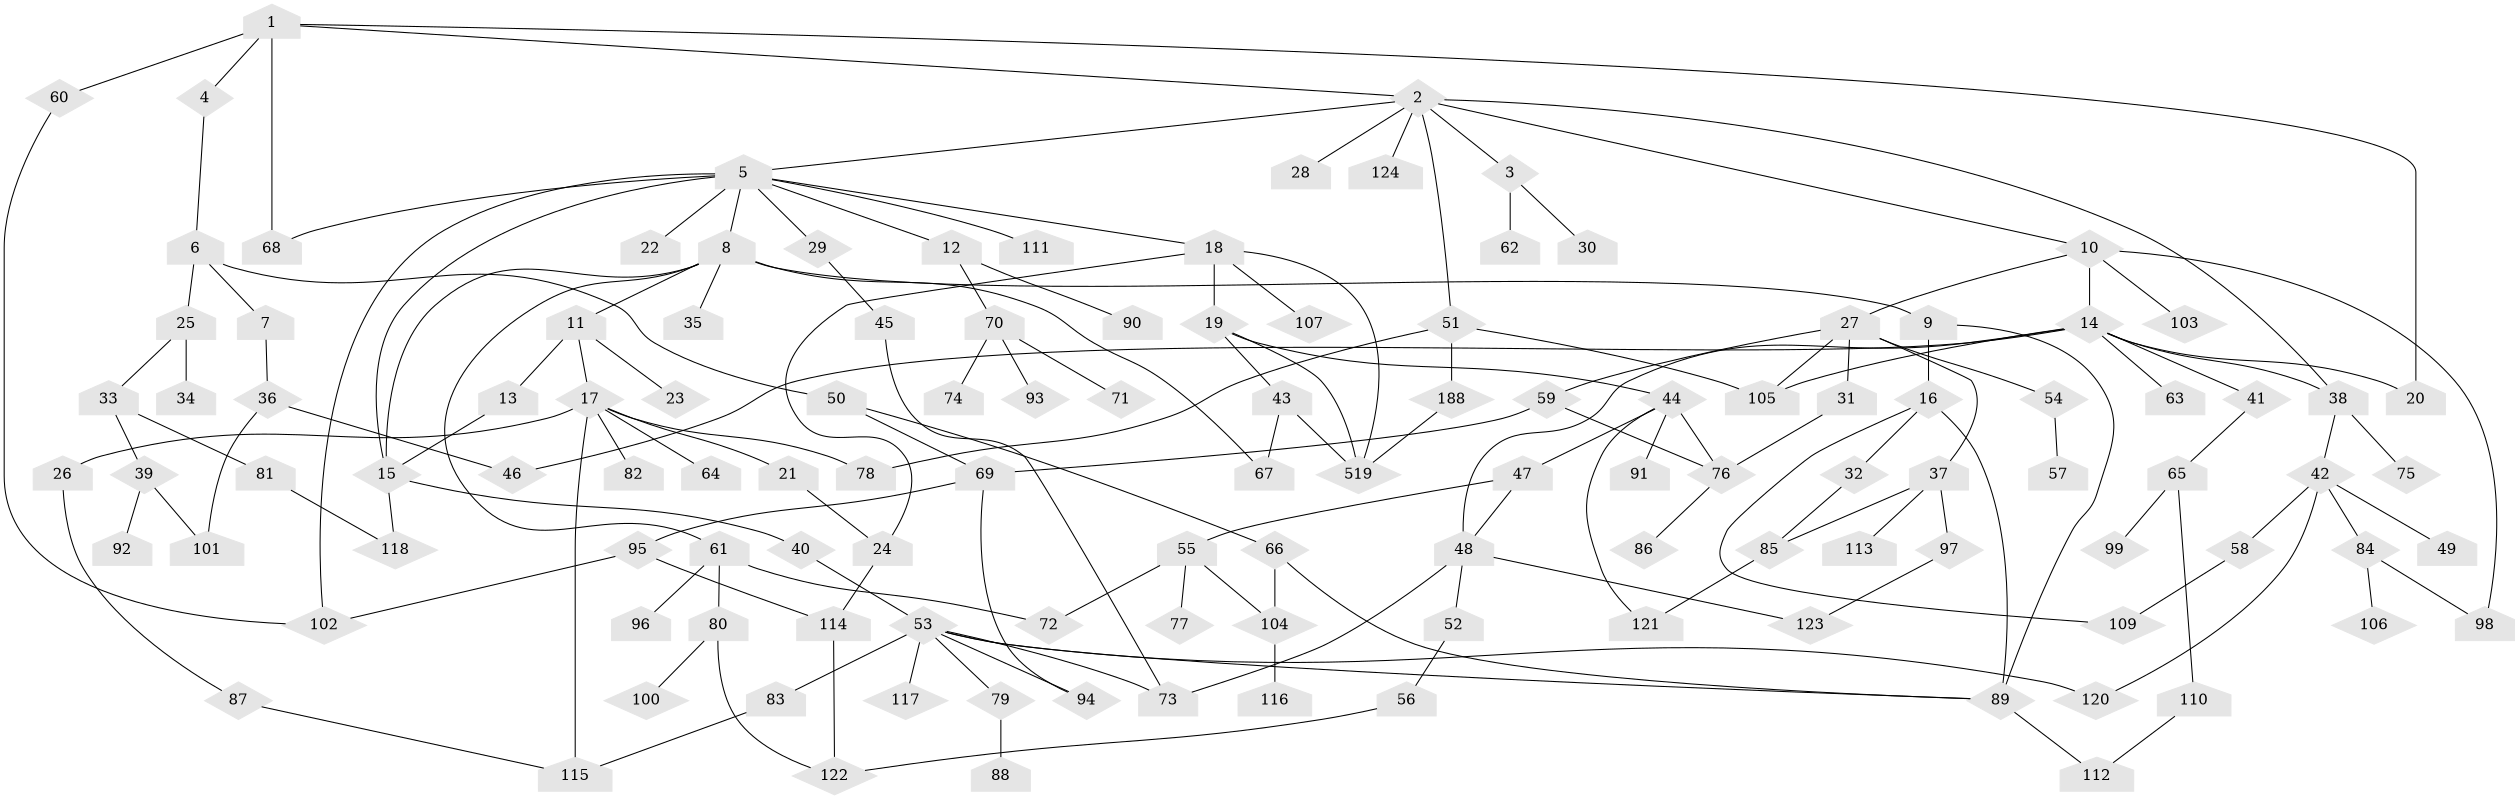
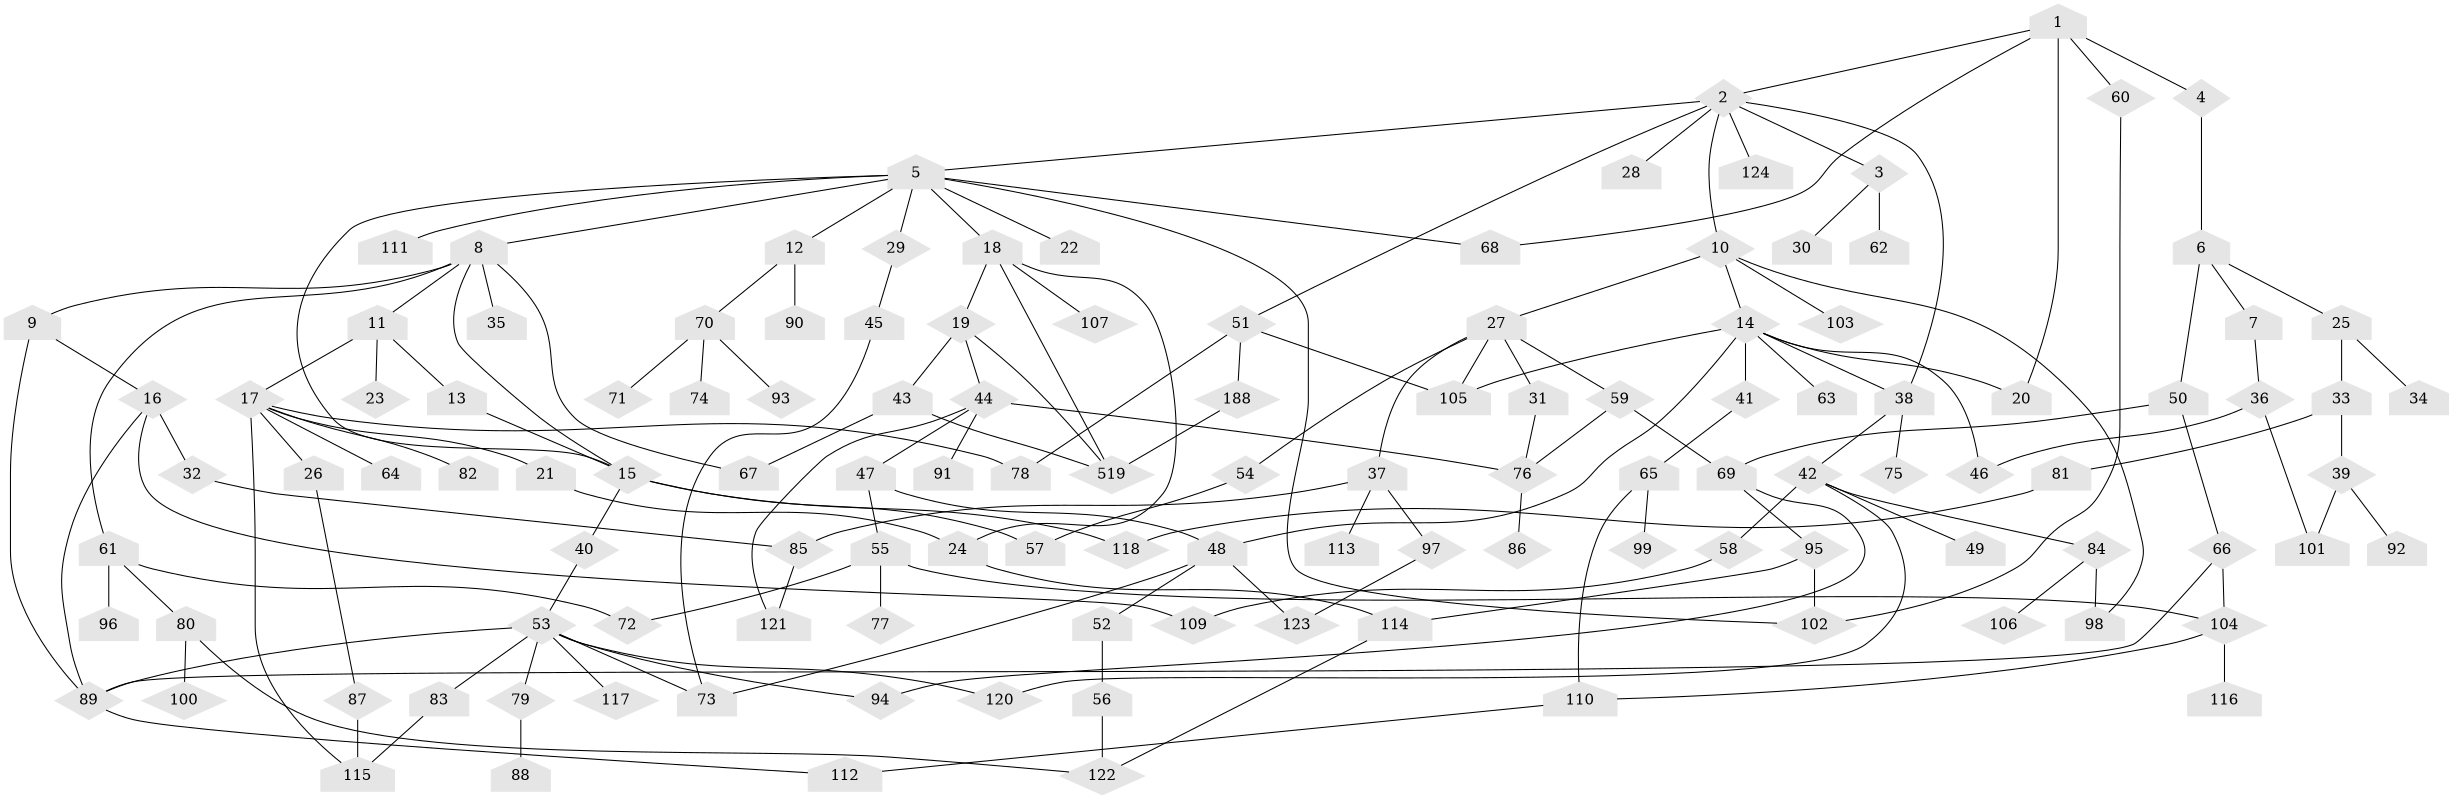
  graph {
    node [color=gray90 shape=house style=filled]
    2 [shape=diamond]
    1
    4 [shape=diamond]
    20
    60 [shape=diamond]
    68
    3 [shape=diamond]
    5
    10 [shape=diamond]
    28
    38
    51 [shape=diamond]
    124
    6
    102 [shape=diamond]
    30
    62
    8
    12
    15 [shape=diamond]
    18
    22
    29 [shape=diamond]
    111
    14 [shape=diamond]
    27
    98
    103 [shape=diamond]
    42 [shape=diamond]
    75 [shape=diamond]
    105
    78
    n33 [label=188 shape=diamond]
    7
    25
    50
    9
    11
    35
    61
    67
    70
    90
    40 [shape=diamond]
    57
    118 [shape=diamond]
    19 [shape=diamond]
    24
    107 [shape=diamond]
    n50 [label=519 shape=diamond]
    45
    36 [shape=diamond]
    33
    34
    66 [shape=diamond]
    69
    46 [shape=diamond]
    101
    16 [shape=diamond]
    89 [shape=diamond]
    13
    17 [shape=diamond]
    23 [shape=diamond]
    72 [shape=diamond]
    80
    96
    32 [shape=diamond]
    109 [shape=diamond]
    112
    41 [shape=diamond]
    48
    63
    31
    37
    54 [shape=diamond]
    59 [shape=diamond]
    21
    26
    64
    82
    115
    71 [shape=diamond]
    74
    93 [shape=diamond]
    65
    73
    52
    123 [shape=diamond]
    53 [shape=diamond]
    85 [shape=diamond]
    87 [shape=diamond]
    43
    44 [shape=diamond]
    114
    76 [shape=diamond]
    47
    91
    121
    122 [shape=diamond]
    39 [shape=diamond]
    81
    97 [shape=diamond]
    113
    86 [shape=diamond]
    92
    49
    58 [shape=diamond]
    84 [shape=diamond]
    120 [shape=diamond]
    79 [shape=diamond]
    83
    94 [shape=diamond]
    117 [shape=diamond]
    99 [shape=diamond]
    110
    106 [shape=diamond]
    55
    77 [shape=diamond]
    104 [shape=diamond]
    56
    95 [shape=diamond]
    88
    116
    100 [shape=diamond]
    2 -- 3
    2 -- 5
    2 -- 10
    2 -- 28
    2 -- 38
    2 -- 51
    2 -- 124
    1 -- 2
    1 -- 4
    1 -- 20
    1 -- 60
    1 -- 68
    4 -- 6
    60 -- 102
    3 -- 30
    3 -- 62
    5 -- 68
    5 -- 102
    5 -- 8
    5 -- 12
    5 -- 15
    5 -- 18
    5 -- 22
    5 -- 29
    5 -- 111
    10 -- 14
    10 -- 27
    10 -- 98
    10 -- 103
    38 -- 42
    38 -- 75
    51 -- 105
    51 -- 78
    51 -- n33
    6 -- 7
    6 -- 25
    6 -- 50
    8 -- 15
    8 -- 9
    8 -- 11
    8 -- 35
    8 -- 61
    8 -- 67
    12 -- 70
    12 -- 90
    15 -- 40
+   15 -- 57
    15 -- 118
    18 -- 19
    18 -- 24
    18 -- 107
    18 -- n50
    29 -- 45
    14 -- 20
    14 -- 38
    14 -- 105
    14 -- 46
    14 -- 41
    14 -- 48
    14 -- 63
    27 -- 105
    27 -- 31
    27 -- 37
    27 -- 54
    27 -- 59
    42 -- 49
    42 -- 58
    42 -- 84
    42 -- 120
    n33 -- n50
    7 -- 36
    25 -- 33
    25 -- 34
    50 -- 66
    50 -- 69
    9 -- 16
    9 -- 89
    11 -- 13
    11 -- 17
    11 -- 23
    61 -- 72
    61 -- 80
    61 -- 96
    70 -- 71
    70 -- 74
    70 -- 93
    40 -- 53
    19 -- n50
    19 -- 43
    19 -- 44
    24 -- 114
    45 -- 73
    36 -- 46
    36 -- 101
    33 -- 39
    33 -- 81
    66 -- 89
    66 -- 104
    69 -- 94
    69 -- 95
    16 -- 89
    16 -- 32
    16 -- 109
    89 -- 112
    13 -- 15
    17 -- 78
    17 -- 21
    17 -- 26
    17 -- 64
    17 -- 82
    17 -- 115
    80 -- 122
    80 -- 100
    32 -- 85
    41 -- 65
    48 -- 73
    48 -- 52
    48 -- 123
    31 -- 76
    37 -- 85
    37 -- 97
    37 -- 113
    54 -- 57
    59 -- 69
    59 -- 76
    21 -- 24
    26 -- 87
    65 -- 99
    65 -- 110
    52 -- 56
    53 -- 89
    53 -- 73
    53 -- 120
    53 -- 79
    53 -- 83
    53 -- 94
    53 -- 117
    85 -- 121
    87 -- 115
    43 -- 67
    43 -- n50
    44 -- 76
    44 -- 47
    44 -- 91
    44 -- 121
    114 -- 122
    76 -- 86
    47 -- 48
    47 -- 55
    39 -- 101
    39 -- 92
    81 -- 118
    97 -- 123
    58 -- 109
    84 -- 98
    84 -- 106
    79 -- 88
    83 -- 115
    110 -- 112
    55 -- 72
    55 -- 77
    55 -- 104
+   104 -- 110
    104 -- 116
    56 -- 122
    95 -- 102
    95 -- 114
  }
